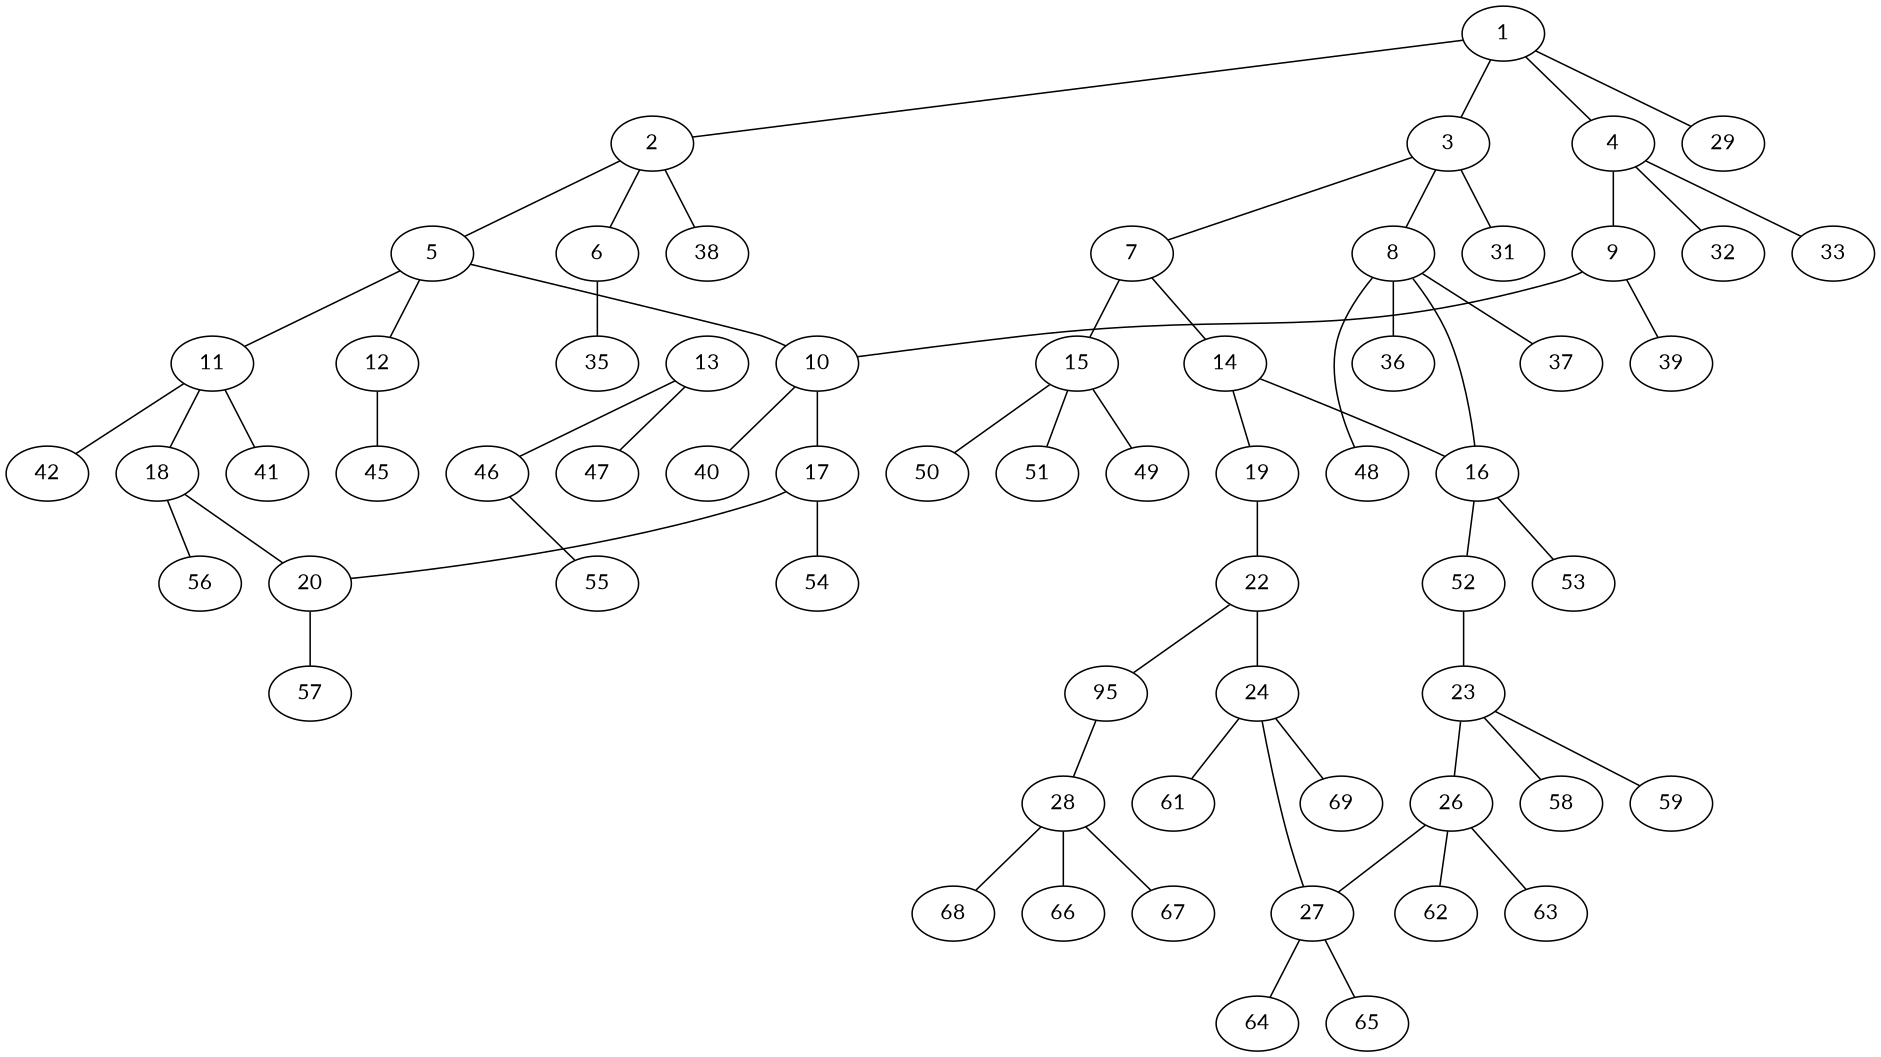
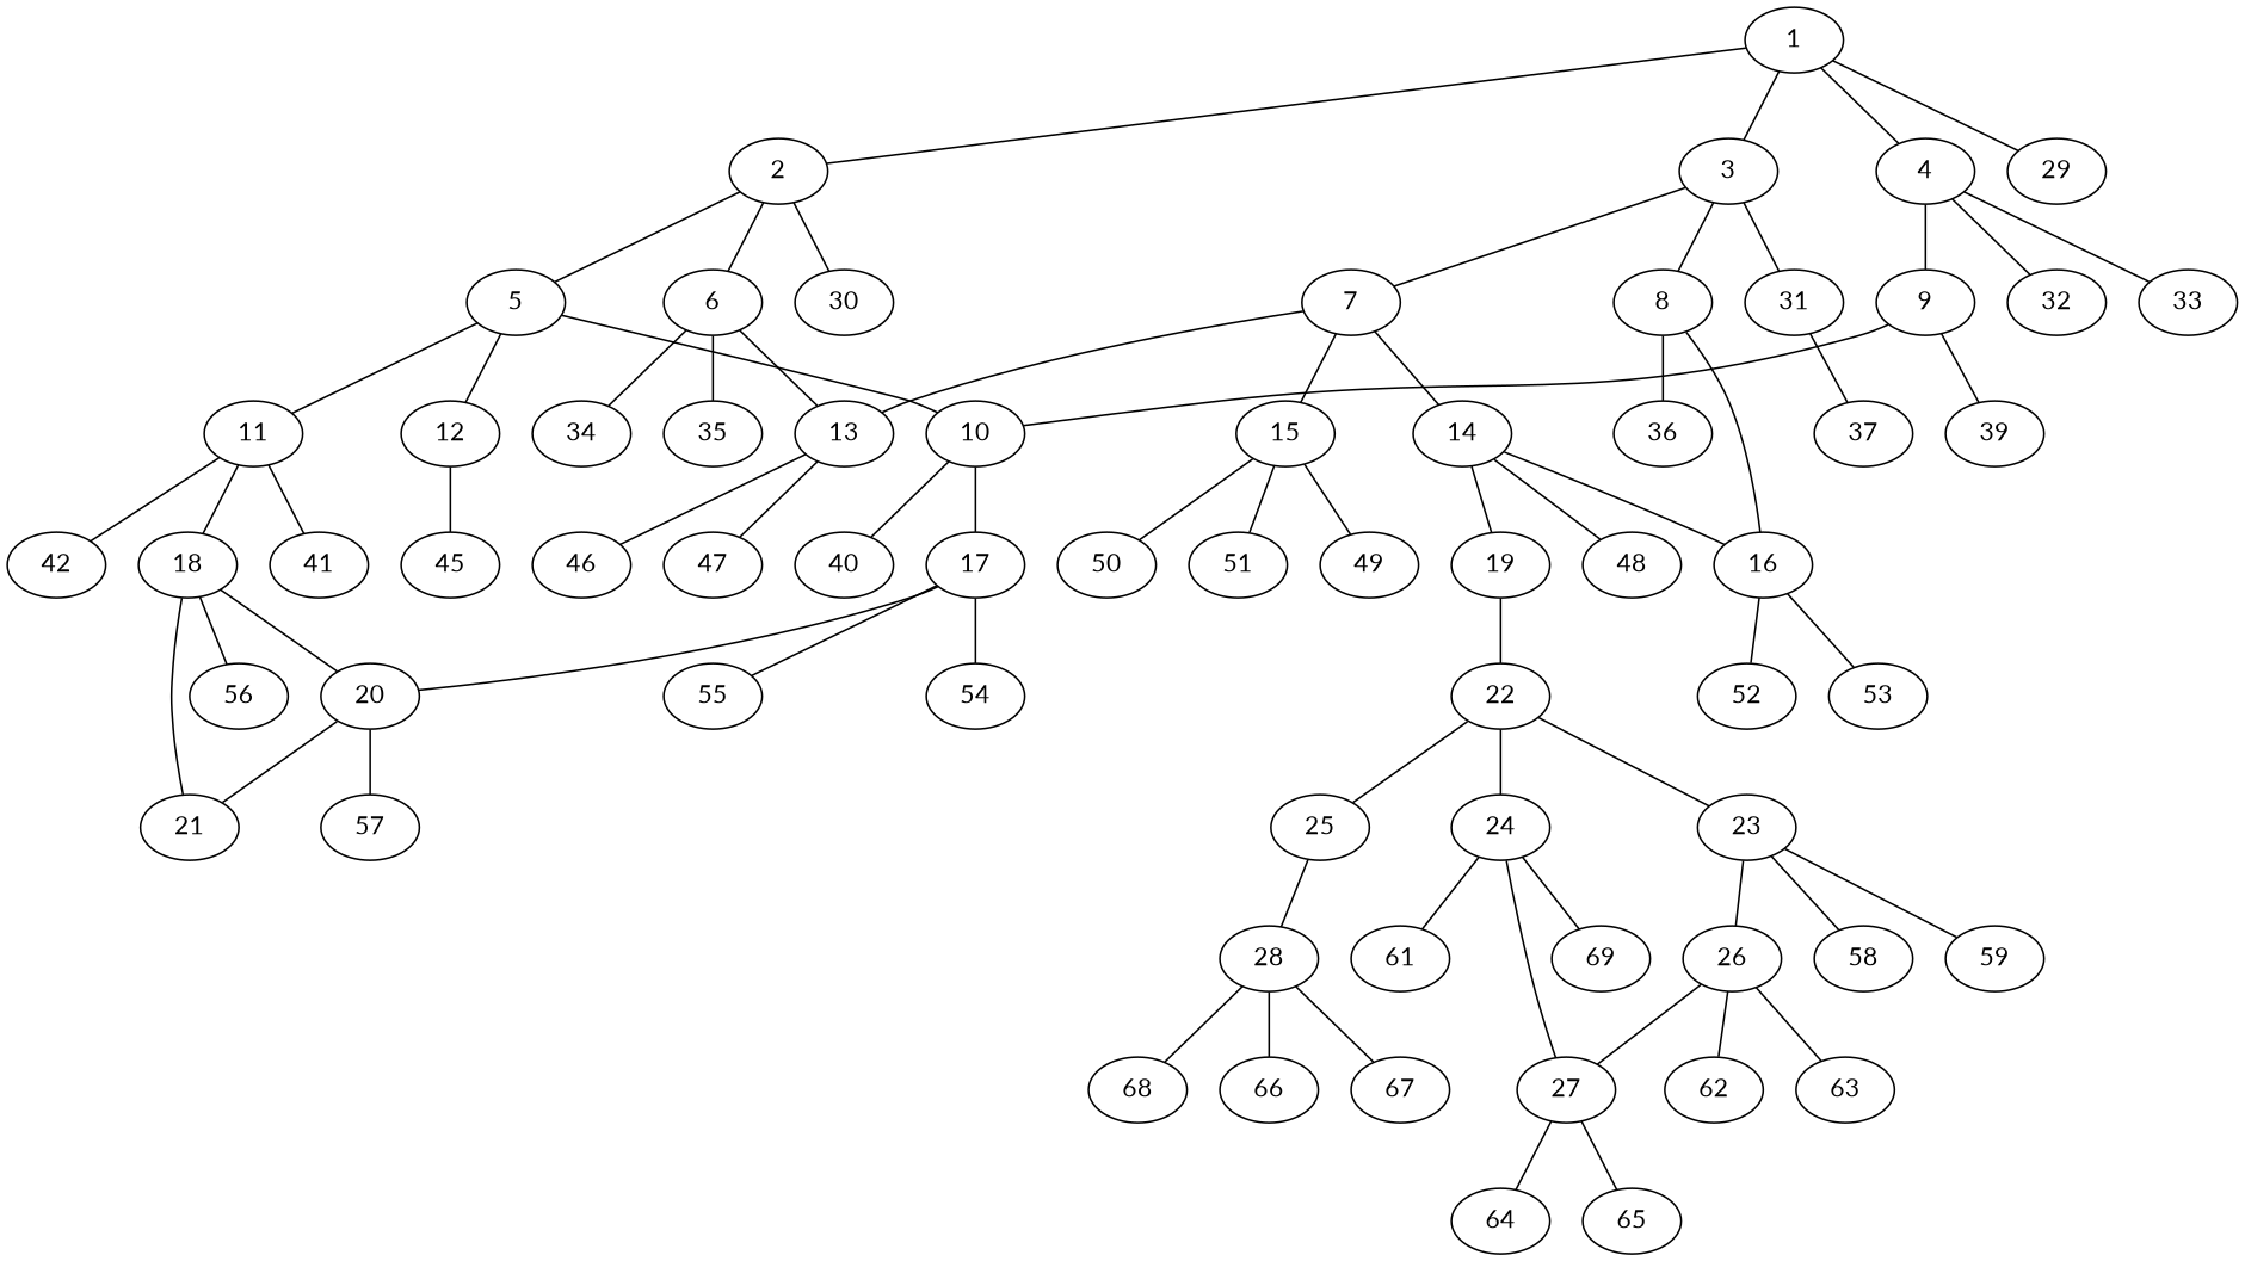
  graph {
    fontname=Lato
    node [chem=H fontname=Lato]
    edge [fontname=Lato valence=1]
    1 [chem=C]
    2 [chem=C]
    3 [chem=C]
    4 [chem=C]
    29
    5 [chem=C]
    6 [chem=C]
-   30 [label=38]
+   30
    7 [chem=C]
    8 [chem=C]
    31
    9 [chem=C]
    32
    33
    10 [chem=C]
    11 [chem=C]
    12 [chem=C]
    13 [chem=C]
+   34
    35
    14 [chem=C]
    15 [chem=C]
    16 [chem=C]
    36
    37
    39
    17 [chem=C]
    40
    18 [chem=C]
    41
    42
    45
    46
    47
    19 [chem=O]
    48
    49
    50
    51
    52
    53
    20 [chem=C]
    54
    55
+   21 [chem=S]
    56
    22 [chem=C]
    57
    23 [chem=C]
    24 [chem=C]
-   25 [chem=O label=95]
+   25 [chem=O]
    26 [chem=C]
    58
    59
    27 [chem=C]
    n56 [label=69]
    61
    28 [chem=C]
    62
    63
    64
    65
    66
    67
    68
    1 -- 2
    1 -- 3
    1 -- 4
    1 -- 29
    2 -- 5
    2 -- 6
    2 -- 30
    3 -- 7
    3 -- 8
    3 -- 31
    4 -- 9
    4 -- 32
    4 -- 33
    5 -- 10
    5 -- 11
    5 -- 12
+   6 -- 13
+   6 -- 34
    6 -- 35
+   7 -- 13
    7 -- 14
    7 -- 15
    8 -- 16
    8 -- 36
-   8 -- 37
+   31 -- 37
    9 -- 10
    9 -- 39
    10 -- 17
    10 -- 40
    11 -- 18
    11 -- 41
    11 -- 42
    12 -- 45
    13 -- 46
    13 -- 47
    14 -- 16
    14 -- 19
-   8 -- 48
+   14 -- 48
    15 -- 49
    15 -- 50
    15 -- 51
    16 -- 52
    16 -- 53
    17 -- 20
    17 -- 54
-   46 -- 55
+   17 -- 55
    18 -- 20
+   18 -- 21
    18 -- 56
    19 -- 22
+   20 -- 21
    20 -- 57
-   52 -- 23
+   22 -- 23
    22 -- 24
    22 -- 25
    23 -- 26
    23 -- 58
    23 -- 59
    24 -- 27
    24 -- n56
    24 -- 61
    25 -- 28
    26 -- 27
    26 -- 62
    26 -- 63
    27 -- 64
    27 -- 65
    28 -- 66
    28 -- 67
    28 -- 68
  }
